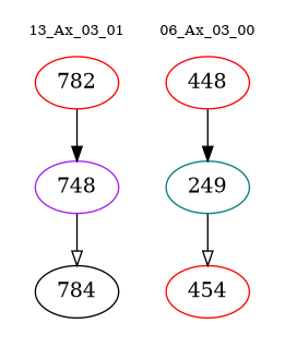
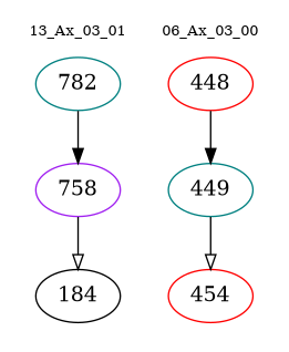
  digraph {
    node [color=teal]
    edge [arrowhead=onormal color=black]
-   n1 [color=purple label=748]
-   n2 [color=red label=782]
-   n3 [color=black label=784]
+   n1 [color=purple label=758]
+   n2 [label=782]
+   n3 [color=black label=184]
    n4 [color=red label=448]
    n5 [color=red label=454]
-   n6 [label=249]
+   n6 [label=449]
    subgraph cluster_1 {
      color=white
      fontsize=10
      label="13_Ax_03_01"
      n1
      n2
      n3
    }
    subgraph cluster_2 {
      color=white
      fontsize=10
      label="06_Ax_03_00"
      n4
      n5
      n6
    }
    n1 -> n3
    n2 -> n1 [arrowhead=normal]
    n4 -> n6 [arrowhead=normal]
    n6 -> n5
  }
